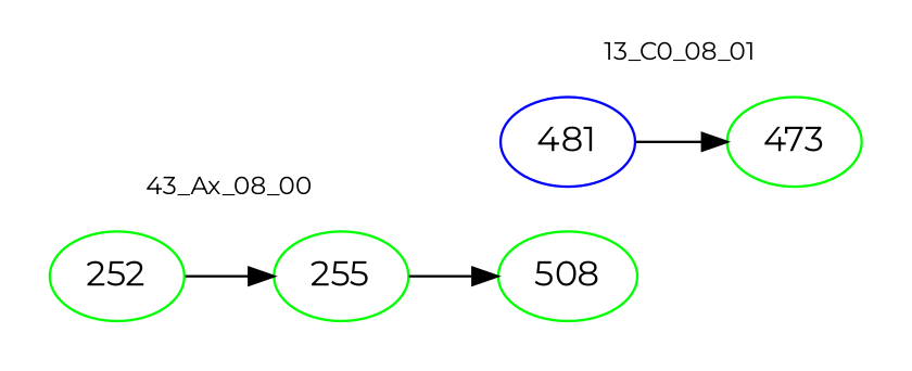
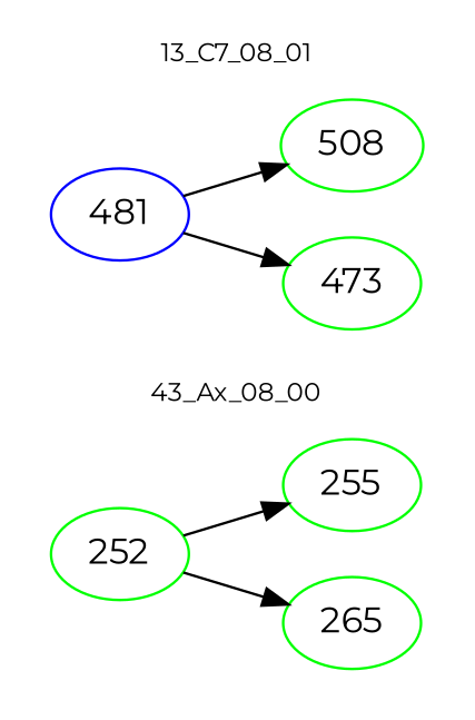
  digraph {
    fontname=Montserrat
    rankdir=LR
    node [color=green fontname=Montserrat]
    edge [color=black fontname=Montserrat]
    n1 [label=252]
+   n2 [label=265]
    n3 [label=255]
    n4 [color=blue label=481]
    n5 [label=473]
    n6 [label=508]
    subgraph cluster_1 {
      color=white
      fontsize=10
      label="43_Ax_08_00"
      n1
+     n2
      n3
    }
    subgraph cluster_2 {
      color=white
      fontsize=10
-     label="13_C0_08_01"
+     label="13_C7_08_01"
      n4
      n5
      n6
    }
+   n1 -> n2
    n1 -> n3
    n4 -> n5
-   n3 -> n6
+   n4 -> n6
  }
